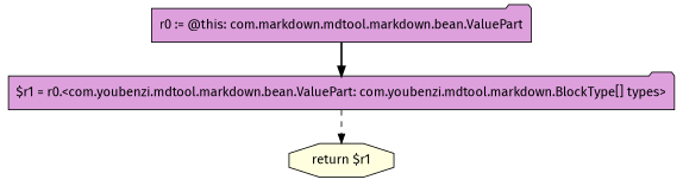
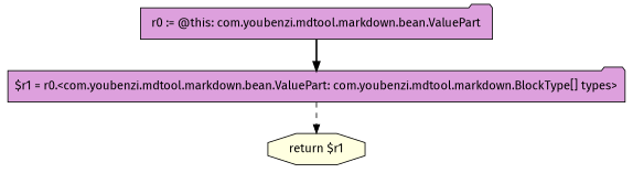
  digraph {
    fontname="Fira Sans"
    node [style=filled fillcolor=plum shape=folder fontname="Fira Sans"]
    edge [fontname="Fira Sans"]
-   "r0 := @this: com.youbenzi.mdtool.markdown.bean.ValuePart" [label="r0 := @this: com.markdown.mdtool.markdown.bean.ValuePart"]
+   "r0 := @this: com.youbenzi.mdtool.markdown.bean.ValuePart"
    "$r1 = r0.<com.youbenzi.mdtool.markdown.bean.ValuePart: com.youbenzi.mdtool.markdown.BlockType[] types>"
    "return $r1" [fillcolor=lightyellow shape=octagon]
    "r0 := @this: com.youbenzi.mdtool.markdown.bean.ValuePart" -> "$r1 = r0.<com.youbenzi.mdtool.markdown.bean.ValuePart: com.youbenzi.mdtool.markdown.BlockType[] types>" [style=bold]
    "$r1 = r0.<com.youbenzi.mdtool.markdown.bean.ValuePart: com.youbenzi.mdtool.markdown.BlockType[] types>" -> "return $r1" [style=dashed]
  }
